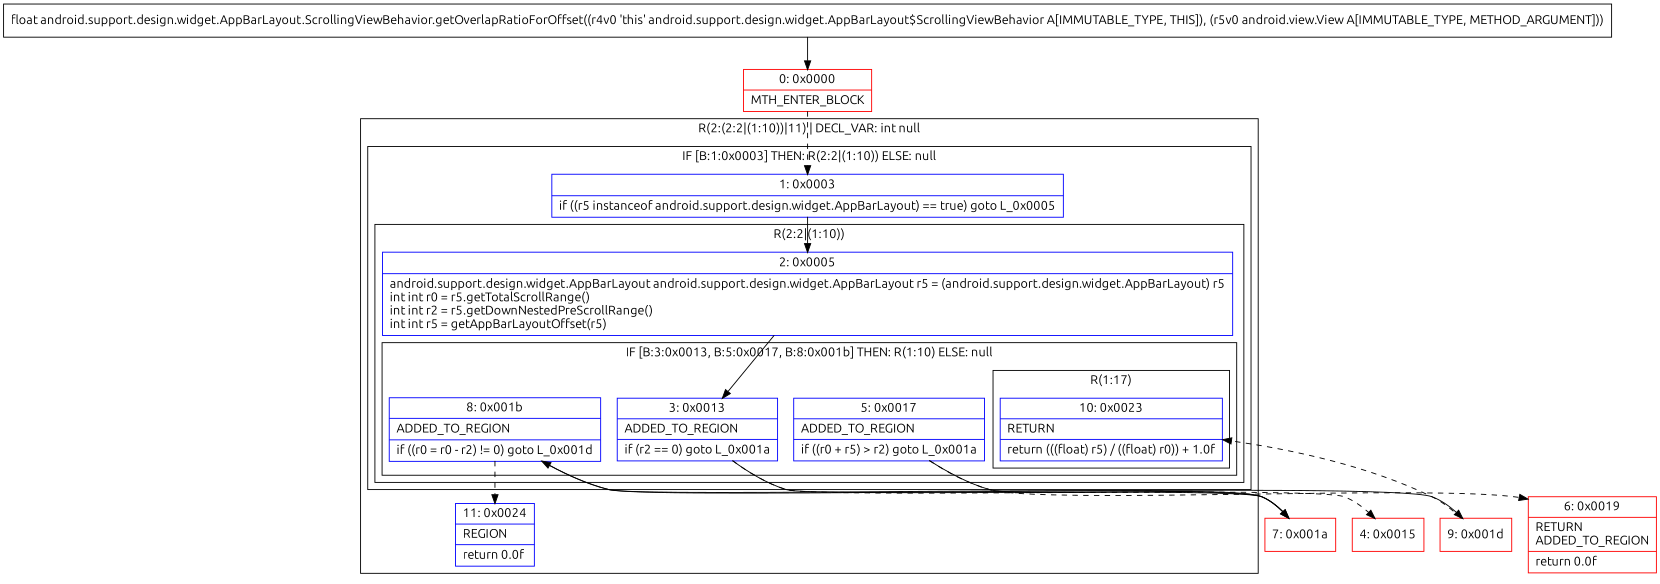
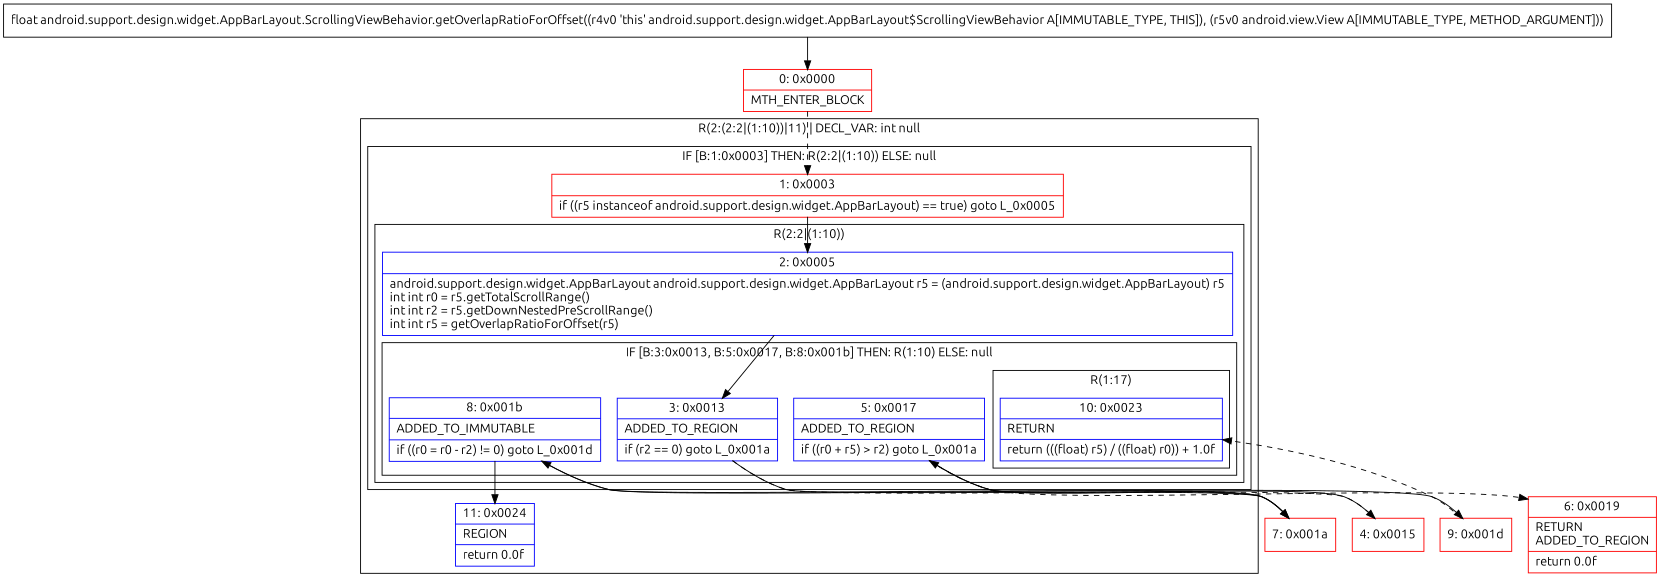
  digraph {
    fontname=Ubuntu
    node [color=blue fontname=Ubuntu shape=record]
    edge [fontname=Ubuntu]
    n1 [label="{10\:\ 0x0023|RETURN\l|return (((float) r5) \/ ((float) r0)) + 1.0f\l}"]
    n2 [label="{3\:\ 0x0013|ADDED_TO_REGION\l|if (r2 == 0) goto L_0x001a\l}"]
    n3 [label="{5\:\ 0x0017|ADDED_TO_REGION\l|if ((r0 + r5) \> r2) goto L_0x001a\l}"]
-   n4 [label="{8\:\ 0x001b|ADDED_TO_REGION\l|if ((r0 = r0 \- r2) != 0) goto L_0x001d\l}"]
-   n5 [label="{2\:\ 0x0005|android.support.design.widget.AppBarLayout android.support.design.widget.AppBarLayout r5 = (android.support.design.widget.AppBarLayout) r5\lint int r0 = r5.getTotalScrollRange()\lint int r2 = r5.getDownNestedPreScrollRange()\lint int r5 = getAppBarLayoutOffset(r5)\l}"]
-   n6 [label="{1\:\ 0x0003|if ((r5 instanceof android.support.design.widget.AppBarLayout) == true) goto L_0x0005\l}"]
+   n4 [label="{8\:\ 0x001b|ADDED_TO_IMMUTABLE\l|if ((r0 = r0 \- r2) != 0) goto L_0x001d\l}"]
+   n5 [label="{2\:\ 0x0005|android.support.design.widget.AppBarLayout android.support.design.widget.AppBarLayout r5 = (android.support.design.widget.AppBarLayout) r5\lint int r0 = r5.getTotalScrollRange()\lint int r2 = r5.getDownNestedPreScrollRange()\lint int r5 = getOverlapRatioForOffset(r5)\l}"]
+   n6 [color=red label="{1\:\ 0x0003|if ((r5 instanceof android.support.design.widget.AppBarLayout) == true) goto L_0x0005\l}"]
    n7 [label="{11\:\ 0x0024|REGION\l|return 0.0f\l}"]
    n8 [color=red label="{4\:\ 0x0015}"]
    n9 [color=red label="{7\:\ 0x001a}"]
    n10 [color=red label="{6\:\ 0x0019|RETURN\lADDED_TO_REGION\l|return 0.0f\l}"]
    n11 [color=red label="{9\:\ 0x001d}"]
    n12 [color=red label="{0\:\ 0x0000|MTH_ENTER_BLOCK\l}"]
    n13 [label="{float android.support.design.widget.AppBarLayout.ScrollingViewBehavior.getOverlapRatioForOffset((r4v0 'this' android.support.design.widget.AppBarLayout$ScrollingViewBehavior A[IMMUTABLE_TYPE, THIS]), (r5v0 android.view.View A[IMMUTABLE_TYPE, METHOD_ARGUMENT])) }" color=""]
    subgraph cluster_1 {
      label="R(2:(2:2|(1:10))|11) | DECL_VAR: int null\l"
      n7
      subgraph cluster_2 {
        label="IF [B:1:0x0003] THEN: R(2:2|(1:10)) ELSE: null"
        n6
        subgraph cluster_3 {
          label="R(2:2|(1:10))"
          n5
          subgraph cluster_4 {
            label="IF [B:3:0x0013, B:5:0x0017, B:8:0x001b] THEN: R(1:10) ELSE: null"
            n2
            n3
            n4
            subgraph cluster_5 {
              label="R(1:17)"
              n1
            }
          }
        }
      }
    }
    n2 -> n8 [style=dashed]
    n2 -> n9
    n3 -> n9
    n3 -> n10 [style=dashed]
-   n4 -> n7 [style=dashed]
+   n4 -> n7 [style=solid]
    n4 -> n11
    n5 -> n2
    n6 -> n5
+   n8 -> n3
    n9 -> n4
    n11 -> n1 [style=dashed]
    n12 -> n6 [style=dashed]
    n13 -> n12
  }
